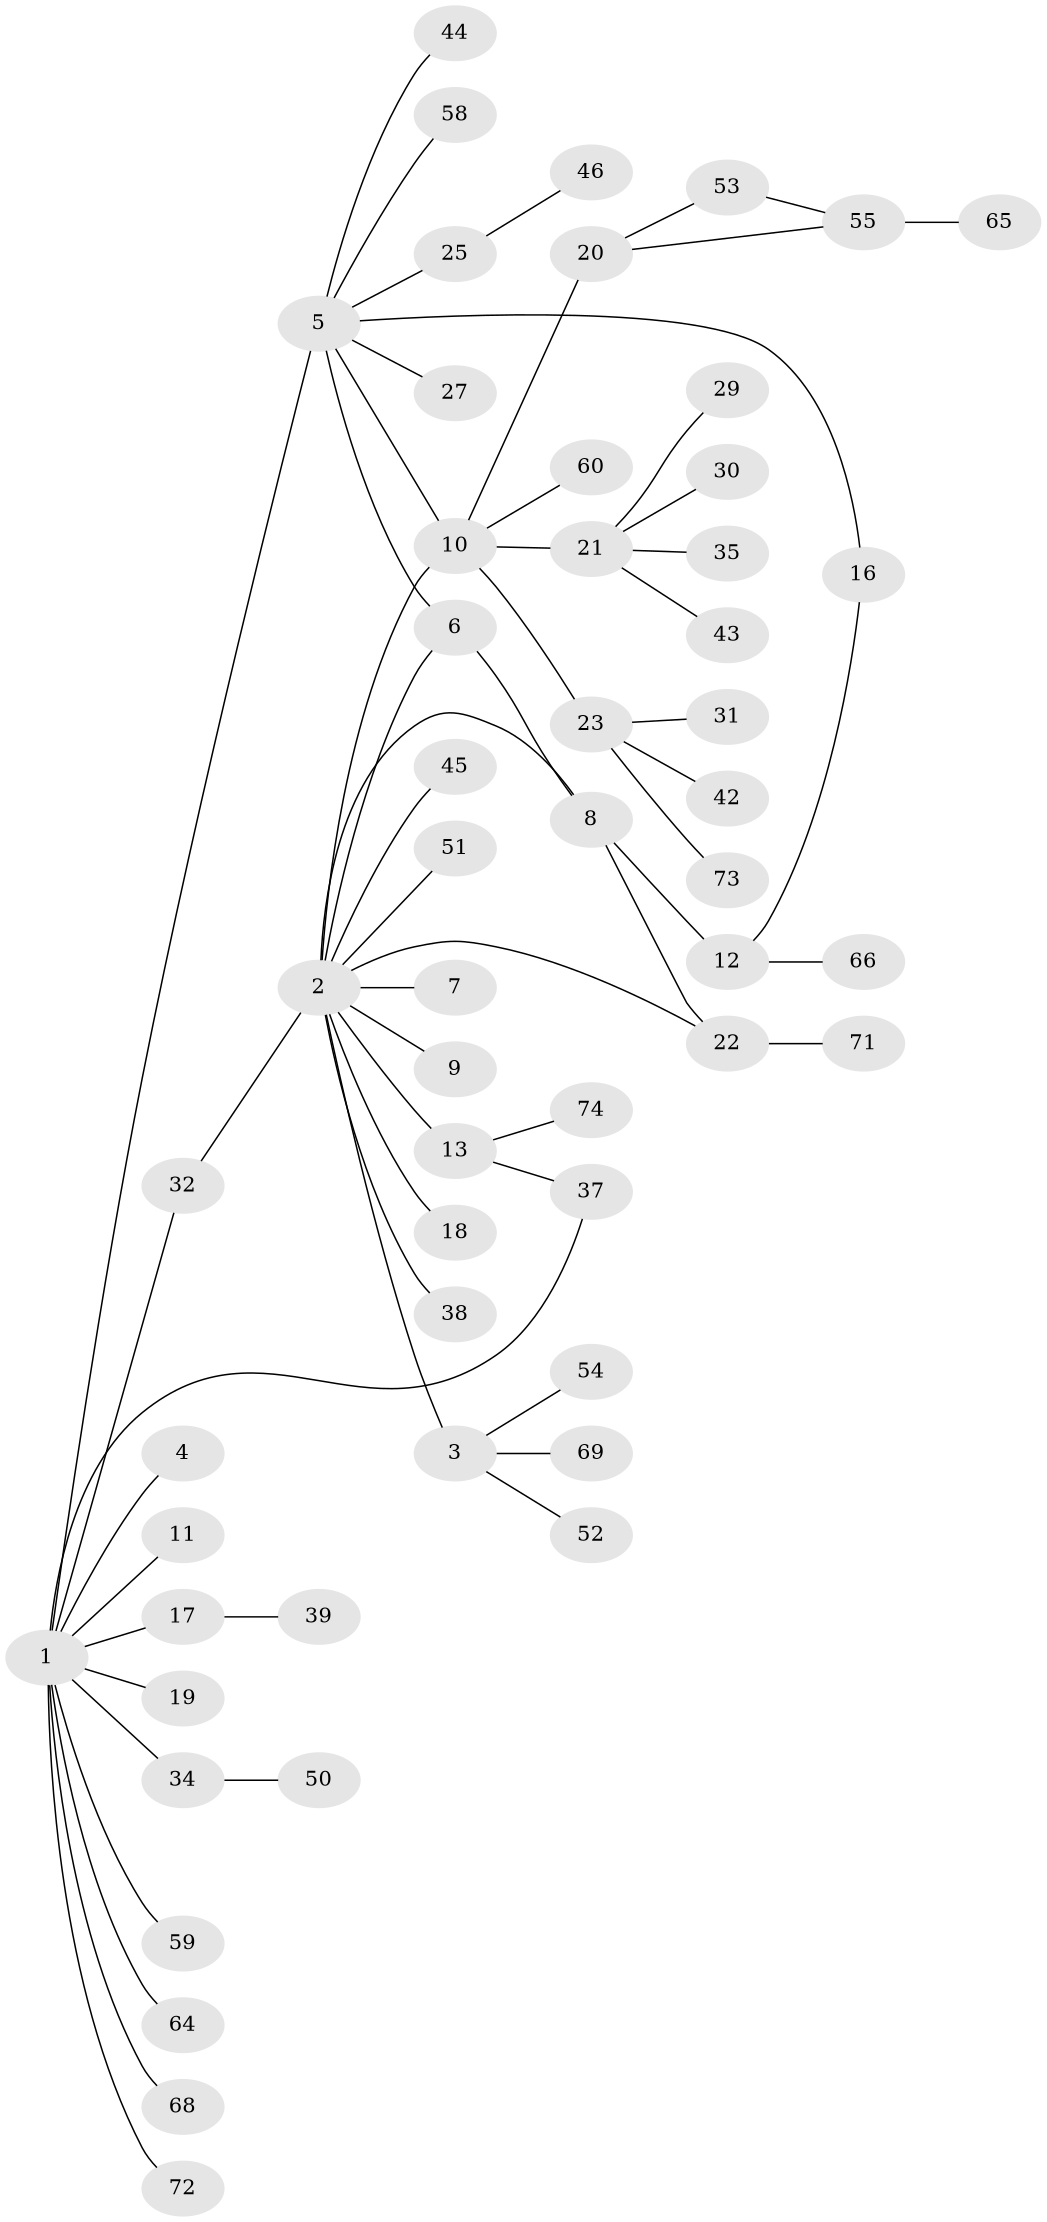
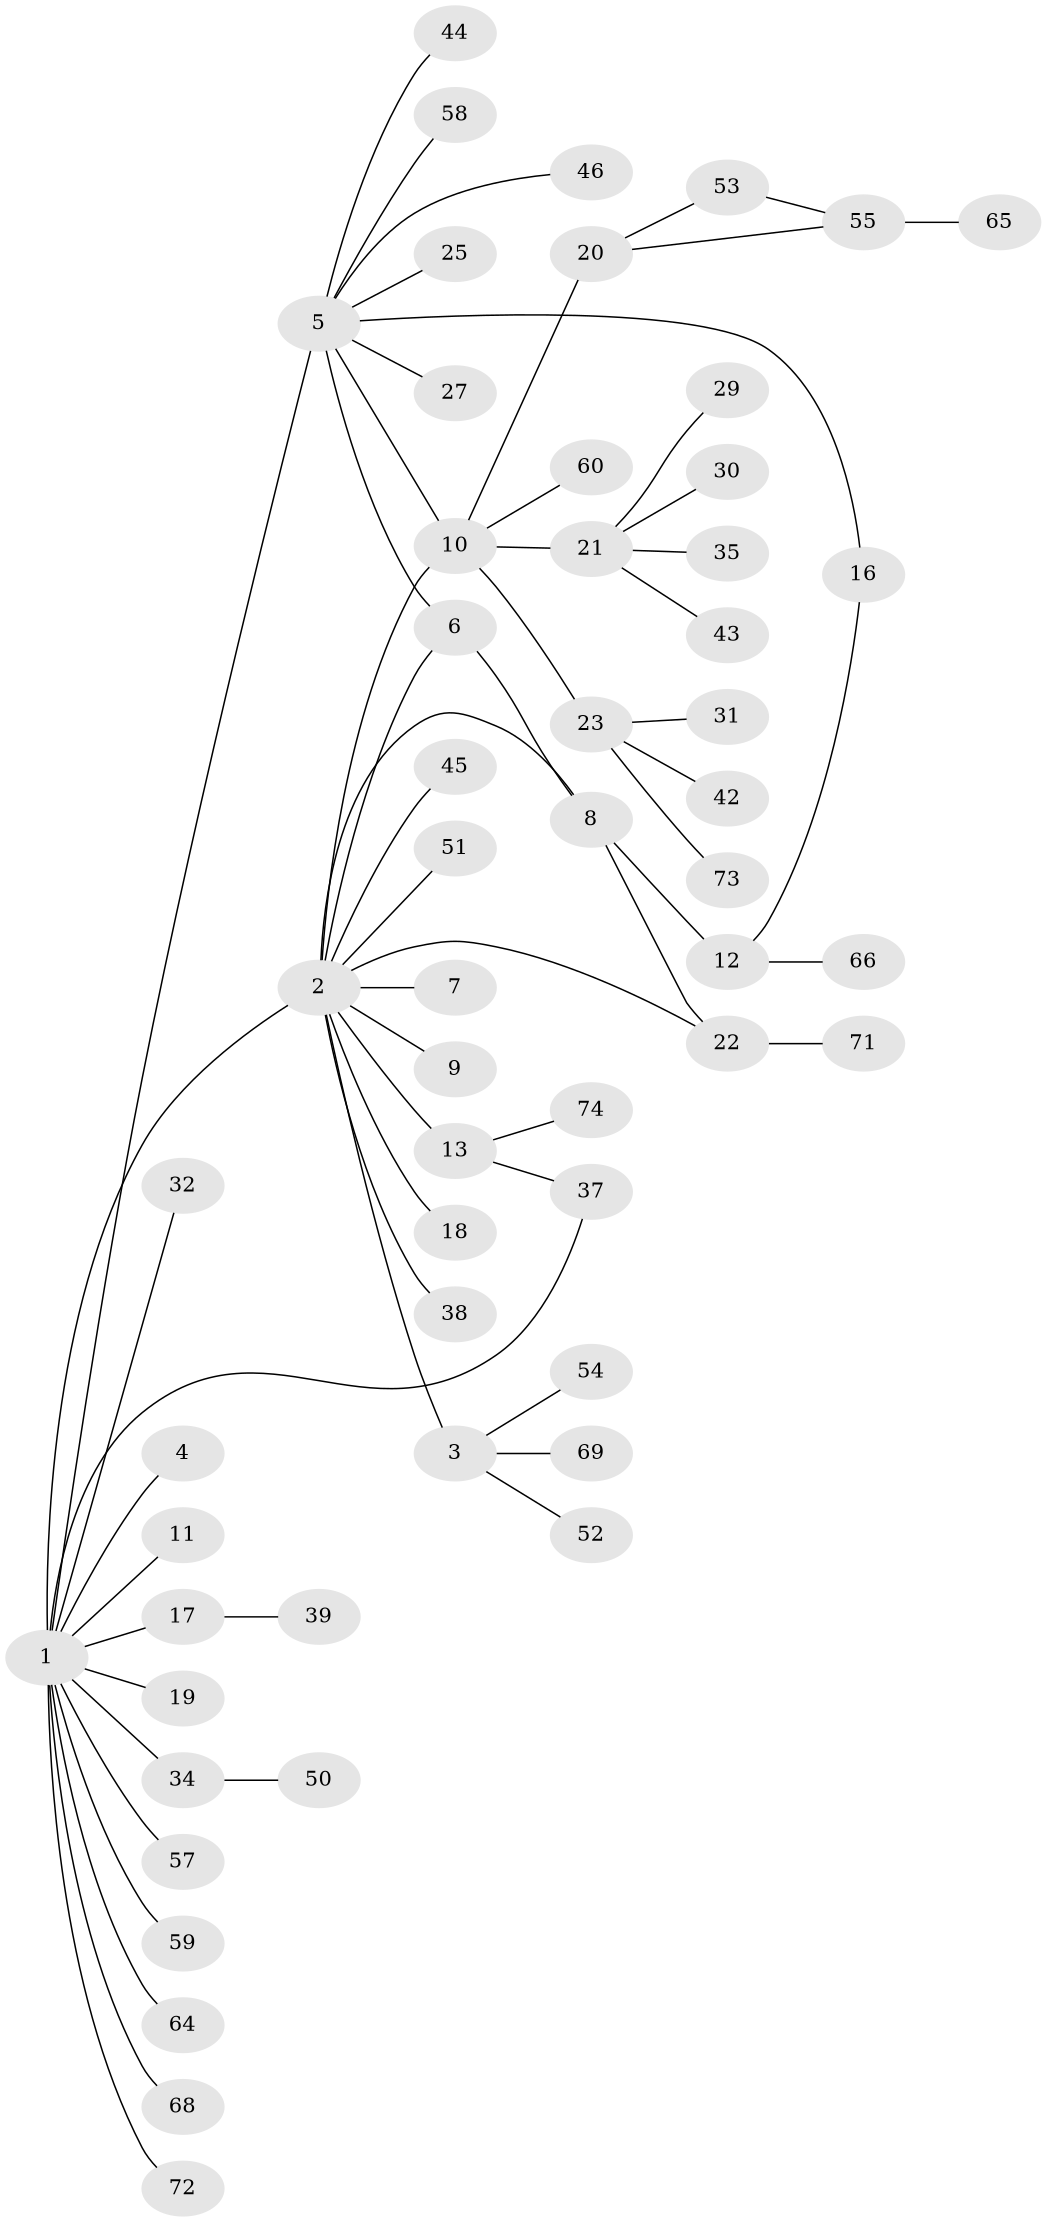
  graph {
    rankdir=LR
    node [color=gray90 style=filled]
    1 [super="+15"]
    2 [super="+61"]
    4
    5 [super="+28"]
    11
    17 [super="+48"]
    19
    32
    34
    37 [super="+47"]
+   57
    59
    64
    68
    72
    3 [super="+40"]
    6 [super="+36"]
    7
    8 [super="+62"]
    9 [super="+33"]
    10 [super="+75"]
    13 [super="+26"]
    18
    22
    38
    45
    51
    16
    25 [super="+56"]
    27 [super="+41"]
    44
    46
    58
    39
    50
    52
    54
    69
    12 [super="+14"]
    20
    21 [super="+24"]
    23 [super="+49"]
    60 [super="+67"]
    74
    71
    66
    53
    55 [super="+63"]
    29
    30
    35
    43
    31
    42
    73
    65
-   32 -- 2
+   1 -- 2
    1 -- 4
    1 -- 5
    1 -- 11
    1 -- 17
    1 -- 19
    1 -- 32
    1 -- 34
    1 -- 37
+   1 -- 57
    1 -- 59
    1 -- 64
    1 -- 68
    1 -- 72
    2 -- 3
    2 -- 6
    2 -- 7
    2 -- 8
    2 -- 9
    2 -- 10 [weight=2]
    2 -- 13
    2 -- 18
    2 -- 22
    2 -- 38
    2 -- 45
    2 -- 51
    5 -- 6
    5 -- 10
    5 -- 16
    5 -- 25
    5 -- 27
    5 -- 44
-   25 -- 46
+   5 -- 46
    5 -- 58
    17 -- 39
    34 -- 50
    3 -- 52
    3 -- 54
    3 -- 69
    6 -- 8
    8 -- 22
    8 -- 12
    10 -- 20
    10 -- 21
    10 -- 23
    10 -- 60
    13 -- 37 [weight=2]
    13 -- 74
    22 -- 71
    12 -- 16
    12 -- 66
    20 -- 53
    20 -- 55
    21 -- 29
    21 -- 30
    21 -- 35
    21 -- 43
    23 -- 31
    23 -- 42
    23 -- 73
    53 -- 55
    55 -- 65
  }
